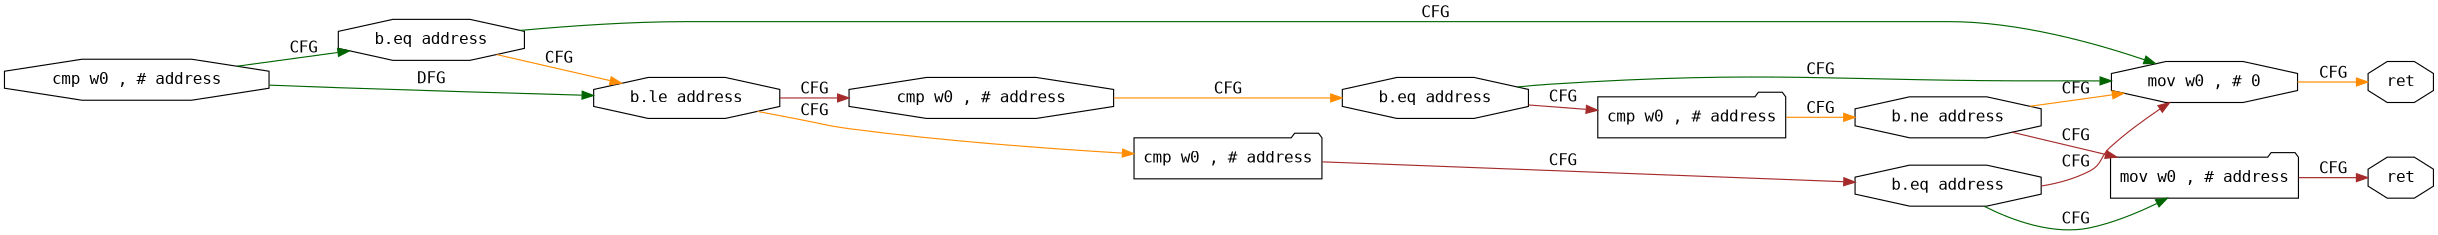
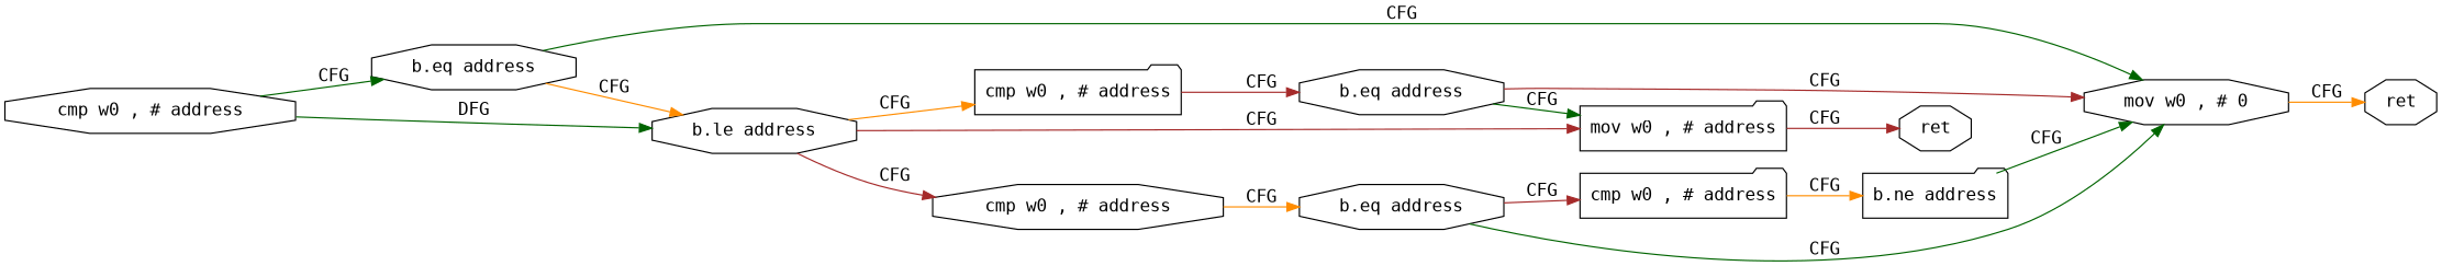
  digraph {
    fontname="DejaVu Sans Mono"
    rankdir=LR
    node [fontname="DejaVu Sans Mono" shape=octagon]
    edge [color=darkorange fontname="DejaVu Sans Mono"]
    n1 [label="cmp w0 , # address"]
    n2 [label="b.eq address"]
    n3 [label="b.le address"]
    n4 [label="mov w0 , # 0"]
    n5 [label="cmp w0 , # address" shape=folder]
    n6 [label="cmp w0 , # address"]
    n7 [label=ret]
    n8 [label="b.eq address"]
    n9 [label="b.eq address"]
    n10 [label="mov w0 , # address" shape=folder]
    n11 [label="cmp w0 , # address" shape=folder]
    n12 [label=ret]
-   n13 [label="b.ne address"]
+   n13 [label="b.ne address" shape=folder]
    n1 -> n2 [color=darkgreen label=CFG]
    n1 -> n3 [color=darkgreen label=DFG]
    n2 -> n3 [label=CFG]
    n2 -> n4 [color=darkgreen label=CFG]
    n3 -> n5 [label=CFG]
    n3 -> n6 [color=brown label=CFG]
    n4 -> n7 [label=CFG]
    n5 -> n8 [color=brown label=CFG]
    n6 -> n9 [label=CFG]
    n8 -> n4 [color=brown label=CFG]
    n8 -> n10 [color=darkgreen label=CFG]
    n9 -> n4 [color=darkgreen label=CFG]
    n9 -> n11 [color=brown label=CFG]
    n10 -> n12 [color=brown label=CFG]
    n11 -> n13 [label=CFG]
-   n13 -> n4 [label=CFG]
-   n13 -> n10 [color=brown label=CFG]
+   n13 -> n4 [color=darkgreen label=CFG]
+   n3 -> n10 [color=brown label=CFG]
  }
